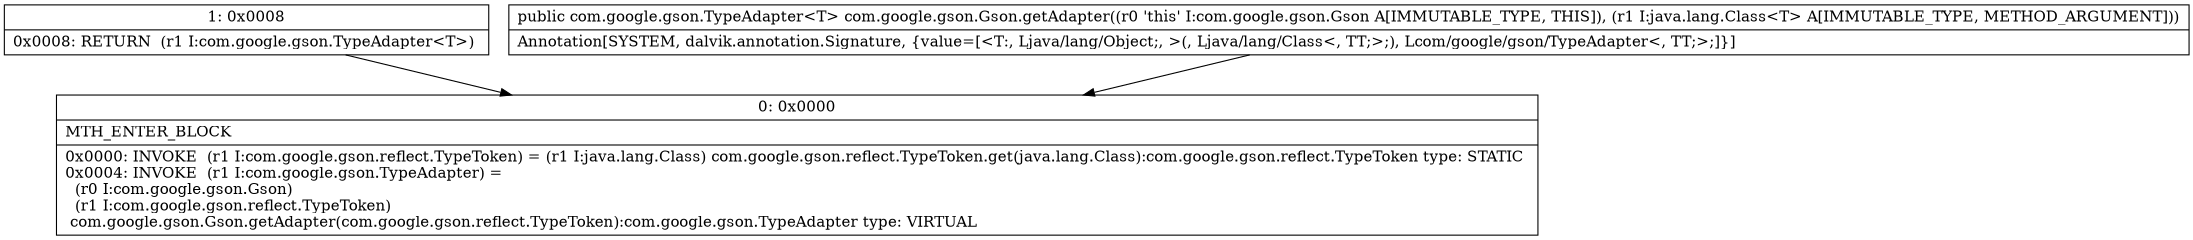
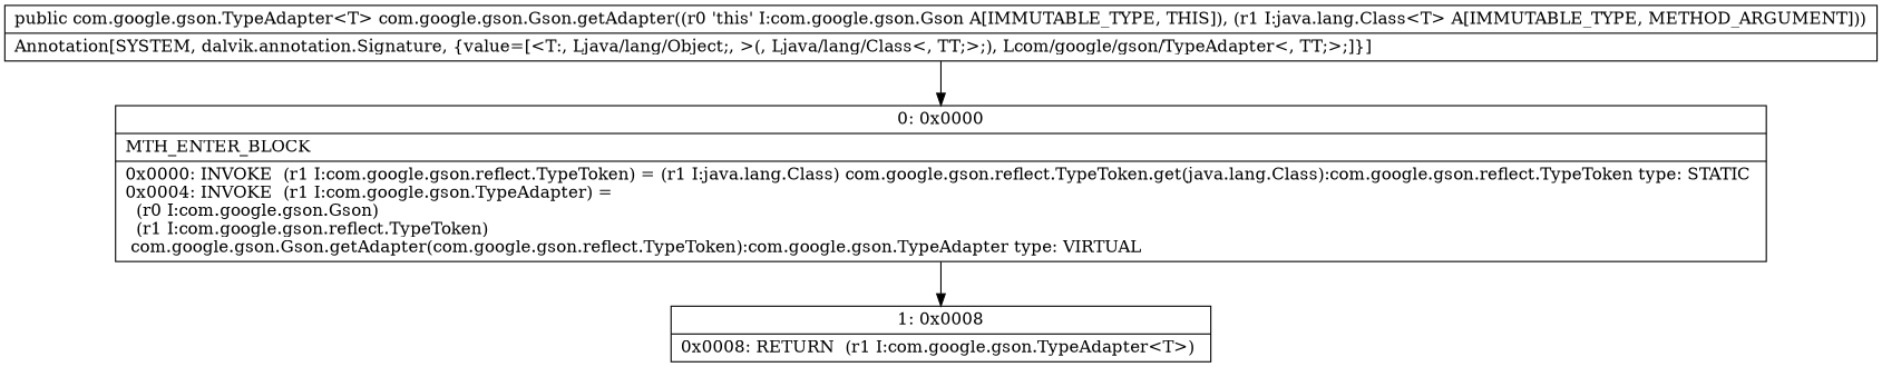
  digraph {
    node [shape=record]
    n1 [label="{0\:\ 0x0000|MTH_ENTER_BLOCK\l|0x0000: INVOKE  (r1 I:com.google.gson.reflect.TypeToken) = (r1 I:java.lang.Class) com.google.gson.reflect.TypeToken.get(java.lang.Class):com.google.gson.reflect.TypeToken type: STATIC \l0x0004: INVOKE  (r1 I:com.google.gson.TypeAdapter) = \l  (r0 I:com.google.gson.Gson)\l  (r1 I:com.google.gson.reflect.TypeToken)\l com.google.gson.Gson.getAdapter(com.google.gson.reflect.TypeToken):com.google.gson.TypeAdapter type: VIRTUAL \l}"]
    n2 [label="{1\:\ 0x0008|0x0008: RETURN  (r1 I:com.google.gson.TypeAdapter\<T\>) \l}"]
    n3 [label="{public com.google.gson.TypeAdapter\<T\> com.google.gson.Gson.getAdapter((r0 'this' I:com.google.gson.Gson A[IMMUTABLE_TYPE, THIS]), (r1 I:java.lang.Class\<T\> A[IMMUTABLE_TYPE, METHOD_ARGUMENT]))  | Annotation[SYSTEM, dalvik.annotation.Signature, \{value=[\<T:, Ljava\/lang\/Object;, \>(, Ljava\/lang\/Class\<, TT;\>;), Lcom\/google\/gson\/TypeAdapter\<, TT;\>;]\}]\l}"]
-   n2 -> n1
+   n1 -> n2
    n3 -> n1
  }
